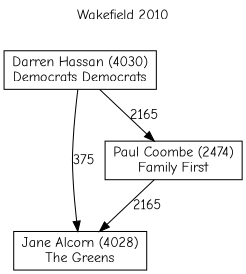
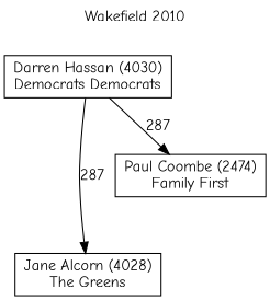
  digraph {
    fontname="Comic Neue"
    label="Wakefield 2010"
    labelloc=t
    mclimit=10
    node [fontname="Comic Neue" shape=box]
    edge [fontname="Comic Neue"]
    n1 [label="Darren Hassan (4030)\nDemocrats Democrats"]
    n2 [label="Jane Alcorn (4028)\nThe Greens"]
    n3 [label="Paul Coombe (2474)\nFamily First"]
-   n1 -> n2 [label=375]
-   n1 -> n3 [label=2165]
-   n3 -> n2 [label=2165]
+   n1 -> n2 [label=287]
+   n1 -> n3 [label=287]
  }
